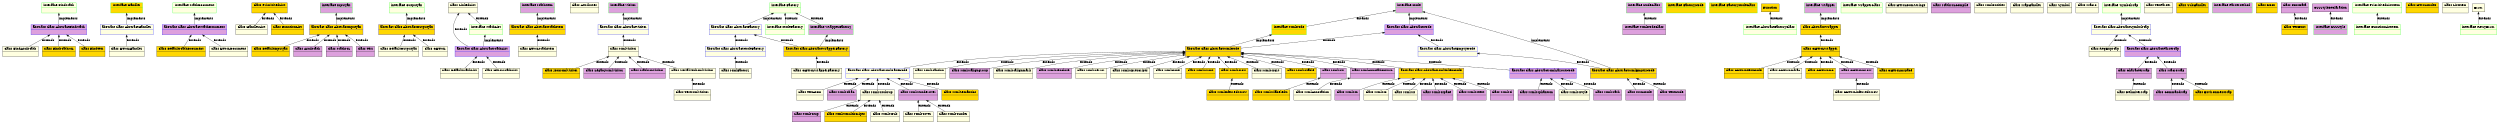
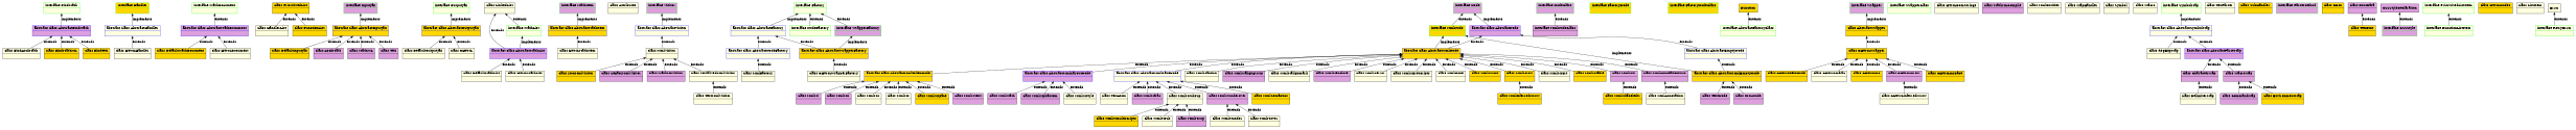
  digraph {
    node [fillcolor=lightyellow shape=record style=filled]
    edge [dir=back]
    n1 [color=green label="{ interface FindMath | }"]
    n2 [color=blue fillcolor=plum label="{ abstract class AbstractFindMath | }"]
    n3 [label="{ class FindAsciiMath | }"]
    n4 [fillcolor=gold label="{ class FindMathML | }"]
    n5 [fillcolor=gold label="{ class FindTeX | }"]
    n6 [color=green fillcolor=gold label="{ interface Handler | }"]
    n7 [color=blue label="{ abstract class AbstractHandler | }"]
    n8 [label="{ class HTMLHandler | }"]
    n9 [fillcolor=gold label="{ class DefaultMathDocument | }"]
    n10 [color=blue fillcolor=plum label="{ abstract class AbstractMathDocument | }"]
    n11 [label="{ class HTMLDocument | }"]
    n12 [label="{ class HandlerList | }"]
    n13 [fillcolor=gold label="{ class PrioritizedList | }"]
    n14 [fillcolor=gold label="{ class FunctionList | }"]
    n15 [color=green fillcolor=plum label="{ interface InputJax | }"]
    n16 [color=blue fillcolor=gold label="{ abstract class AbstractInputJax | }"]
    n17 [fillcolor=gold label="{ class DefaultInputJax | }"]
    n18 [fillcolor=plum label="{ class AsciiMath | }"]
    n19 [fillcolor=plum label="{ class MathML | }"]
    n20 [fillcolor=plum label="{ class TeX | }"]
    n21 [color=green label="{ interface MathDocument | }"]
    n22 [label="{ class DefaultOutputJax | }"]
    n23 [color=blue fillcolor=gold label="{ abstract class AbstractOutputJax | }"]
    n24 [label="{ class CHTML | }"]
    n25 [label="{ class DefaultMathList | }"]
    n26 [color=blue fillcolor=plum label="{ abstract class AbstractMathList | }"]
    n27 [label="{ class HTMLMathList | }"]
    n28 [color=green fillcolor=plum label="{ interface MathItem | }"]
    n29 [color=blue fillcolor=gold label="{ abstract class AbstractMathItem | }"]
    n30 [label="{ class HTMLMathItem | }"]
    n31 [color=green label="{ interface MathList | }"]
    n32 [label="{ class LinkedList | }"]
    n33 [label="{ class Attributes | }"]
    n34 [fillcolor=gold label="{ class JsonMmlVisitor | }"]
    n35 [label="{ class MmlVisitor | }"]
    n36 [fillcolor=plum label="{ class LegacyMmlVisitor | }"]
    n37 [fillcolor=plum label="{ class MathMLVisitor | }"]
    n38 [label="{ class SerializedMmlVisitor | }"]
    n39 [label="{ class TestMmlVisitor | }"]
    n40 [label="{ class MmlFactory | }"]
    n41 [color=blue label="{ abstract class AbstractNodeFactory | }"]
    n42 [color=green fillcolor=gold label="{ interface MmlNode | }"]
    n43 [color=blue fillcolor=gold label="{ abstract class AbstractMmlNode | }"]
    n44 [color=blue fillcolor=gold label="{ abstract class AbstractMmlEmptyNode | }"]
    n45 [color=blue fillcolor=gold label="{ abstract class AbstractMmlTokenNode | }"]
    n46 [color=blue fillcolor=plum label="{ abstract class AbstractMmlLayoutNode | }"]
    n47 [color=blue label="{ abstract class AbstractMmlBaseNode | }"]
    n48 [label="{ class MmlMaction | }"]
    n49 [fillcolor=plum label="{ class MmlMaligngroup | }"]
    n50 [label="{ class MmlMalignmark | }"]
    n51 [fillcolor=plum label="{ class MmlMenclose | }"]
    n52 [label="{ class MmlMerror | }"]
    n53 [label="{ class MmlMprescripts | }"]
    n54 [label="{ class MmlNone | }"]
    n55 [fillcolor=gold label="{ class MmlMroot | }"]
    n56 [fillcolor=gold label="{ class MmlMrow | }"]
    n57 [label="{ class MmlMsqrt | }"]
    n58 [fillcolor=gold label="{ class MmlMtable | }"]
    n59 [fillcolor=plum label="{ class MmlMtr | }"]
    n60 [fillcolor=plum label="{ class MmlAnnotationXML | }"]
    n61 [fillcolor=plum label="{ class TextNode | }"]
    n62 [fillcolor=plum label="{ class XMLNode | }"]
    n63 [color=green fillcolor=plum label="{ interface Node | }"]
    n64 [color=blue fillcolor=plum label="{ abstract class AbstractNode | }"]
    n65 [color=blue label="{ abstract class AbstractEmptyNode | }"]
    n66 [color=black fillcolor=plum label="{ interface MmlNodeClass | }"]
    n67 [color=green fillcolor=plum label="{ interface NodeClass | }"]
    n68 [fillcolor=plum label="{ class MmlMi | }"]
    n69 [fillcolor=plum label="{ class MmlMn | }"]
    n70 [label="{ class MmlMo | }"]
    n71 [label="{ class MmlMs | }"]
-   n72 [fillcolor=plum label="{ class MmlMspace | }"]
+   n72 [fillcolor=gold label="{ class MmlMspace | }"]
    n73 [fillcolor=plum label="{ class MmlMtext | }"]
    n74 [fillcolor=plum label="{ class MmlMath | }"]
    n75 [fillcolor=plum label="{ class MmlMphantom | }"]
    n76 [label="{ class MmlMstyle | }"]
    n77 [label="{ class TeXAtom | }"]
    n78 [fillcolor=plum label="{ class MmlMfrac | }"]
    n79 [label="{ class MmlMsubsup | }"]
    n80 [fillcolor=plum label="{ class MmlMunderover | }"]
    n81 [fillcolor=gold label="{ class MmlSemantics | }"]
    n82 [fillcolor=gold label="{ class MmlInferredMrow | }"]
    n83 [fillcolor=gold label="{ class MmlMlabeledtr | }"]
    n84 [label="{ class MmlAnnotation | }"]
    n85 [fillcolor=gold label="{ class MmlMmultiscripts | }"]
    n86 [label="{ class MmlMsub | }"]
    n87 [fillcolor=plum label="{ class MmlMsup | }"]
    n88 [label="{ class MmlMunder | }"]
    n89 [label="{ class MmlMover | }"]
    n90 [color=blue label="{ abstract class AbstractVisitor | }"]
    n91 [color=green label="{ interface OutputJax | }"]
    n92 [color=green fillcolor=gold label="{ interface FactoryNode | }"]
    n93 [color=green fillcolor=gold label="{ interface FactoryNodeClass | }"]
    n94 [color=green label="{ interface Factory | }"]
    n95 [color=blue label="{ abstract class AbstractFactory | }"]
    n96 [color=green label="{ interface NodeFactory | }"]
    n97 [color=green fillcolor=plum label="{ interface WrapperFactory | }"]
    n98 [color=blue fillcolor=gold label="{ abstract class AbstractWrapperFactory | }"]
    n99 [color=green label="{ interface AbstractFactoryClass | }"]
    Function [fillcolor=gold]
    n101 [label="{ class CHTMLWrapperFactory | }"]
    n102 [color=green fillcolor=plum label="{ interface Visitor | }"]
    n103 [color=green fillcolor=plum label="{ interface Wrapper | }"]
    n104 [fillcolor=gold label="{ class AbstractWrapper | }"]
    n105 [fillcolor=gold label="{ class CHTMLWrapper | }"]
    n106 [color=green label="{ interface WrapperClass | }"]
    n107 [fillcolor=gold label="{ class CHTMLTextNode | }"]
    n108 [label="{ class CHTMLmfrac | }"]
    n109 [fillcolor=gold label="{ class CHTMLmo | }"]
    n110 [fillcolor=plum label="{ class CHTMLmrow | }"]
    n111 [fillcolor=gold label="{ class CHTMLmspace | }"]
    n112 [label="{ class HTMLDomStrings | }"]
    n113 [fillcolor=plum label="{ class MathMLCompile | }"]
    n114 [label="{ class MmlEntities | }"]
    n115 [label="{ class MapHandler | }"]
    n116 [label="{ class Symbol | }"]
    n117 [label="{ class Macro | }"]
    n118 [color=green label="{ interface SymbolMap | }"]
    n119 [color=blue label="{ abstract class AbstractSymbolMap | }"]
    n120 [label="{ class RegExpMap | }"]
    n121 [color=blue fillcolor=plum label="{ abstract class AbstractParseMap | }"]
    n122 [fillcolor=plum label="{ class CharacterMap | }"]
    n123 [fillcolor=plum label="{ class MacroMap | }"]
    n124 [label="{ class DelimiterMap | }"]
    n125 [fillcolor=plum label="{ class CommandMap | }"]
    n126 [fillcolor=gold label="{ class EnvironmentMap | }"]
    n127 [label="{ class TexParser | }"]
    n128 [fillcolor=gold label="{ class SubHandler | }"]
    n129 [color=green fillcolor=plum label="{ interface ParseMethod | }"]
    n130 [fillcolor=gold label="{ class BBox | }"]
    n131 [fillcolor=plum label="{ class FontData | }"]
    n132 [fillcolor=gold label="{ class TeXFont | }"]
    n133 [color=green fillcolor=plum label="{ interface CSSStyle | }"]
    CSSStyleDeclaration [fillcolor=plum]
    n135 [label="{ class CHTMLinferredMrow | }"]
    n136 [color=green label="{ interface FunctionListItem | }"]
    n137 [color=green label="{ interface PrioritizedListItem | }"]
    n138 [fillcolor=gold label="{ class HTMLNodes | }"]
    n139 [label="{ class ListItem | }"]
    n140 [color=green label="{ interface RetryError | }"]
    Error
    n1 -> n2 [label=implements]
    n2 -> n3 [label=extends]
    n2 -> n4 [label=extends]
    n2 -> n5 [label=extends]
    n6 -> n7 [label=implements]
    n7 -> n8 [label=extends]
    n10 -> n9 [label=extends]
    n10 -> n11 [label=extends]
    n13 -> n12 [label=extends]
    n13 -> n14 [label=extends]
    n15 -> n16 [label=implements]
    n16 -> n17 [label=extends]
    n16 -> n18 [label=extends]
    n16 -> n19 [label=extends]
    n16 -> n20 [label=extends]
-   n21 -> n10 [label=implements]
+   n21 -> n10 [label=extends]
    n23 -> n22 [label=extends]
    n23 -> n24 [label=extends]
    n26 -> n25 [label=extends]
    n26 -> n27 [label=extends]
    n28 -> n29 [label=implements]
    n29 -> n30 [label=extends]
    n31 -> n26 [label=implements]
    n32 -> n26 [label=extends]
    n32 -> n31 [label=extends]
    n35 -> n34 [label=extends]
    n35 -> n36 [label=extends]
    n35 -> n37 [label=extends]
    n35 -> n38 [label=extends]
    n38 -> n39 [label=extends]
    n41 -> n40 [label=extends]
    n42 -> n43 [label=implements]
-   n63 -> n44 [label=implements]
+   n42 -> n44 [label=implements]
    n43 -> n45 [label=extends]
    n43 -> n46 [label=extends]
    n43 -> n47 [label=extends]
    n43 -> n48 [label=extends]
    n43 -> n49 [label=extends]
    n43 -> n50 [label=extends]
    n43 -> n51 [label=extends]
    n43 -> n52 [label=extends]
    n43 -> n53 [label=extends]
    n43 -> n54 [label=extends]
    n43 -> n55 [label=extends]
    n43 -> n56 [label=extends]
    n43 -> n57 [label=extends]
    n43 -> n58 [label=extends]
    n43 -> n59 [label=extends]
    n43 -> n60 [label=extends]
    n44 -> n61 [label=extends]
    n44 -> n62 [label=extends]
    n45 -> n68 [label=extends]
    n45 -> n69 [label=extends]
    n45 -> n70 [label=extends]
    n45 -> n71 [label=extends]
    n45 -> n72 [label=extends]
    n45 -> n73 [label=extends]
    n46 -> n74 [label=extends]
    n46 -> n75 [label=extends]
    n46 -> n76 [label=extends]
    n47 -> n77 [label=extends]
    n47 -> n78 [label=extends]
    n47 -> n79 [label=extends]
    n47 -> n80 [label=extends]
    n47 -> n81 [label=extends]
    n56 -> n82 [label=extends]
    n59 -> n83 [label=extends]
    n60 -> n84 [label=extends]
    n63 -> n42 [label=extends]
    n63 -> n64 [label=implements]
    n64 -> n43 [label=extends]
    n64 -> n65 [label=extends]
    n65 -> n44 [label=extends]
    n67 -> n66 [label=extends]
    n79 -> n85 [label=extends]
    n79 -> n86 [label=extends]
    n79 -> n87 [label=extends]
    n80 -> n88 [label=extends]
    n80 -> n89 [label=extends]
    n90 -> n35 [label=extends]
    n91 -> n23 [label=implements]
    n94 -> n95 [label=implements]
    n94 -> n96 [label=extends]
    n94 -> n97 [label=extends]
    n95 -> n41 [label=extends]
    n95 -> n98 [label=extends]
    n97 -> n98 [label=implements]
    n98 -> n101 [label=extends]
    Function -> n99 [label=extends]
    n102 -> n90 [label=implements]
    n103 -> n104 [label=implements]
    n104 -> n105 [label=extends]
    n105 -> n107 [label=extends]
    n105 -> n108 [label=extends]
    n105 -> n109 [label=extends]
    n105 -> n110 [label=extends]
    n105 -> n111 [label=extends]
    n110 -> n135 [label=extends]
    n118 -> n119 [label=implements]
    n119 -> n120 [label=extends]
    n119 -> n121 [label=extends]
    n121 -> n122 [label=extends]
    n121 -> n123 [label=extends]
    n122 -> n124 [label=extends]
    n123 -> n125 [label=extends]
    n123 -> n126 [label=extends]
    n131 -> n132 [label=extends]
    CSSStyleDeclaration -> n133 [label=extends]
    n137 -> n136 [label=extends]
    Error -> n140 [label=extends]
  }
